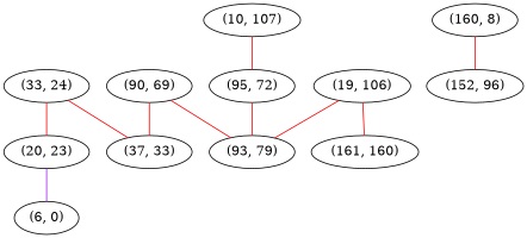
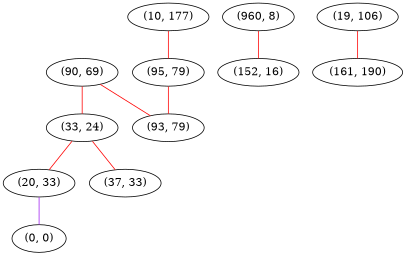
  graph {
    fontname="DejaVu Serif"
    node [fontname="DejaVu Serif"]
    edge [color=red fontname="DejaVu Serif" weight=1]
    "(33, 24)"
-   "(20, 23)"
+   "(20, 23)" [label="(20, 33)"]
    "(37, 33)"
-   "(0, 0)" [label="(6, 0)"]
-   "(160, 8)"
-   "(152, 16)" [label="(152, 96)"]
-   "(10, 107)"
-   "(95, 79)" [label="(95, 72)"]
+   "(0, 0)"
+   "(160, 8)" [label="(960, 8)"]
+   "(152, 16)"
+   "(10, 107)" [label="(10, 177)"]
+   "(95, 79)"
    "(19, 106)"
    "(93, 79)"
-   "(161, 160)"
+   "(161, 160)" [label="(161, 190)"]
    "(90, 69)"
    "(33, 24)" -- "(20, 23)"
    "(33, 24)" -- "(37, 33)"
    "(20, 23)" -- "(0, 0)" [color=purple weight=4]
    "(160, 8)" -- "(152, 16)"
    "(10, 107)" -- "(95, 79)"
    "(95, 79)" -- "(93, 79)"
-   "(19, 106)" -- "(93, 79)"
    "(19, 106)" -- "(161, 160)"
-   "(90, 69)" -- "(37, 33)"
+   "(90, 69)" -- "(33, 24)"
    "(90, 69)" -- "(93, 79)"
  }
